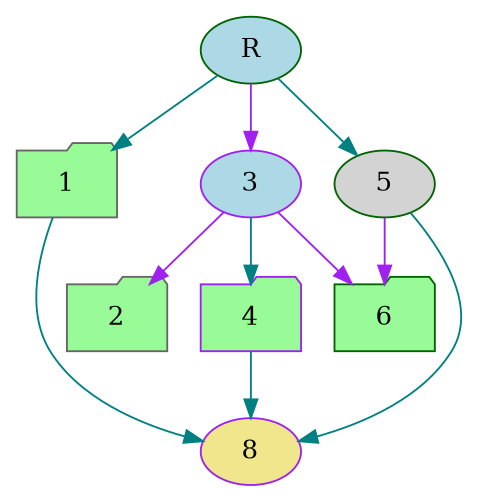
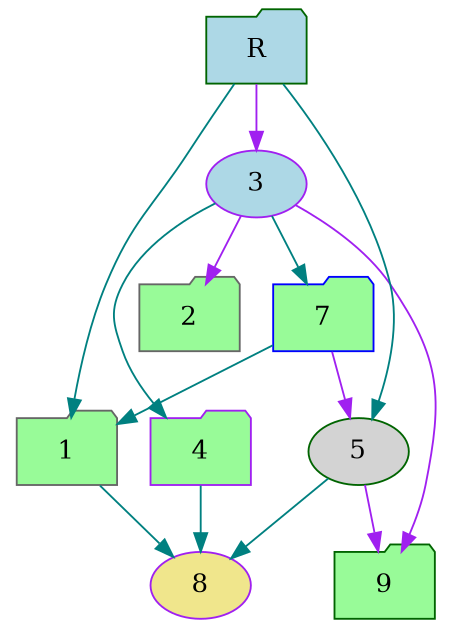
  digraph {
    node [color=purple fillcolor=palegreen shape=folder style=filled]
    edge [color=teal]
    1 [color=gray40]
    8 [fillcolor=khaki shape=ellipse]
    2 [color=gray40]
    3 [fillcolor=lightblue shape=ellipse]
    4
-   6 [color=darkgreen]
+   6 [color=darkgreen label=9]
+   7 [color=blue]
    5 [color=darkgreen fillcolor=lightgrey shape=ellipse]
-   R [color=darkgreen fillcolor=lightblue shape=ellipse]
+   R [color=darkgreen fillcolor=lightblue]
    1 -> 8
    3 -> 2 [color=purple]
    3 -> 4
    3 -> 6 [color=purple]
+   3 -> 7
    4 -> 8
+   7 -> 1
+   7 -> 5 [color=purple]
    5 -> 8
    5 -> 6 [color=purple]
    R -> 1
    R -> 3 [color=purple]
    R -> 5
  }
